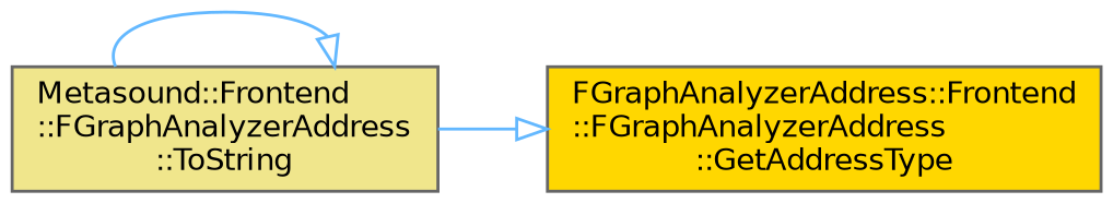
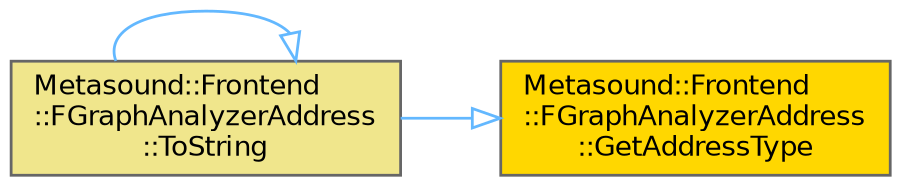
  digraph {
    rankdir=LR
    node [fontname=Helvetica fontsize=10 shape=box style=filled]
    edge [color=steelblue1 fontname=Helvetica fontsize=10 labelfontname=Helvetica labelfontsize=10 style=solid arrowhead=onormal]
    n1 [color=gray40 fillcolor=khaki fontcolor=black height=0.2 label="Metasound::Frontend\l::FGraphAnalyzerAddress\l::ToString" width=0.4]
-   n2 [color=grey40 fillcolor=gold height=0.2 label="FGraphAnalyzerAddress::Frontend\l::FGraphAnalyzerAddress\l::GetAddressType" width=0.4]
+   n2 [color=grey40 fillcolor=gold height=0.2 label="Metasound::Frontend\l::FGraphAnalyzerAddress\l::GetAddressType" width=0.4]
    n1 -> n1
    n1 -> n2
  }
